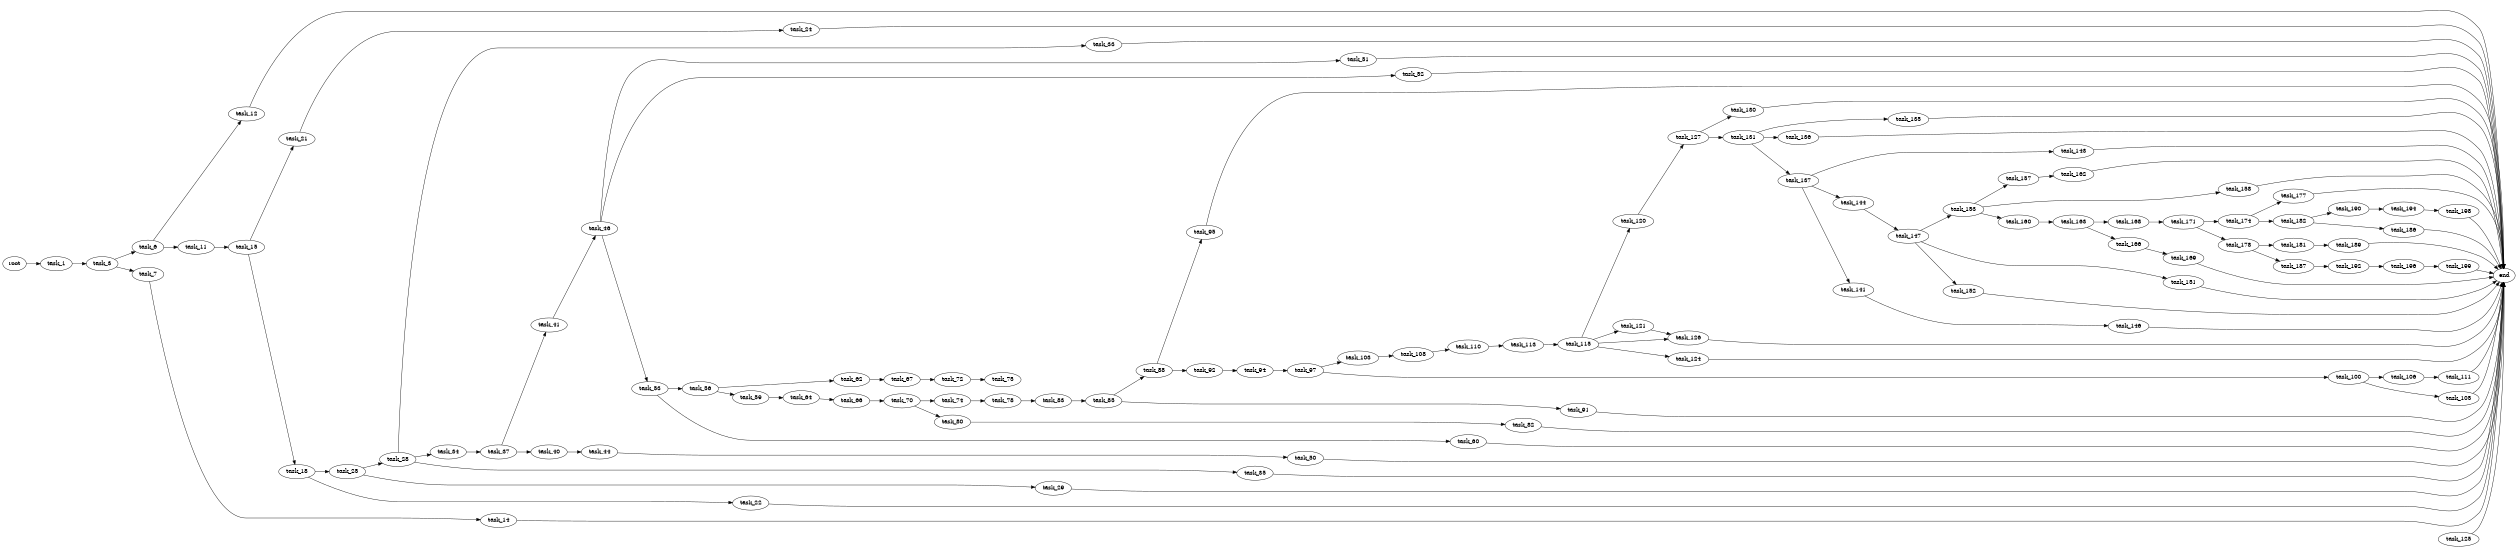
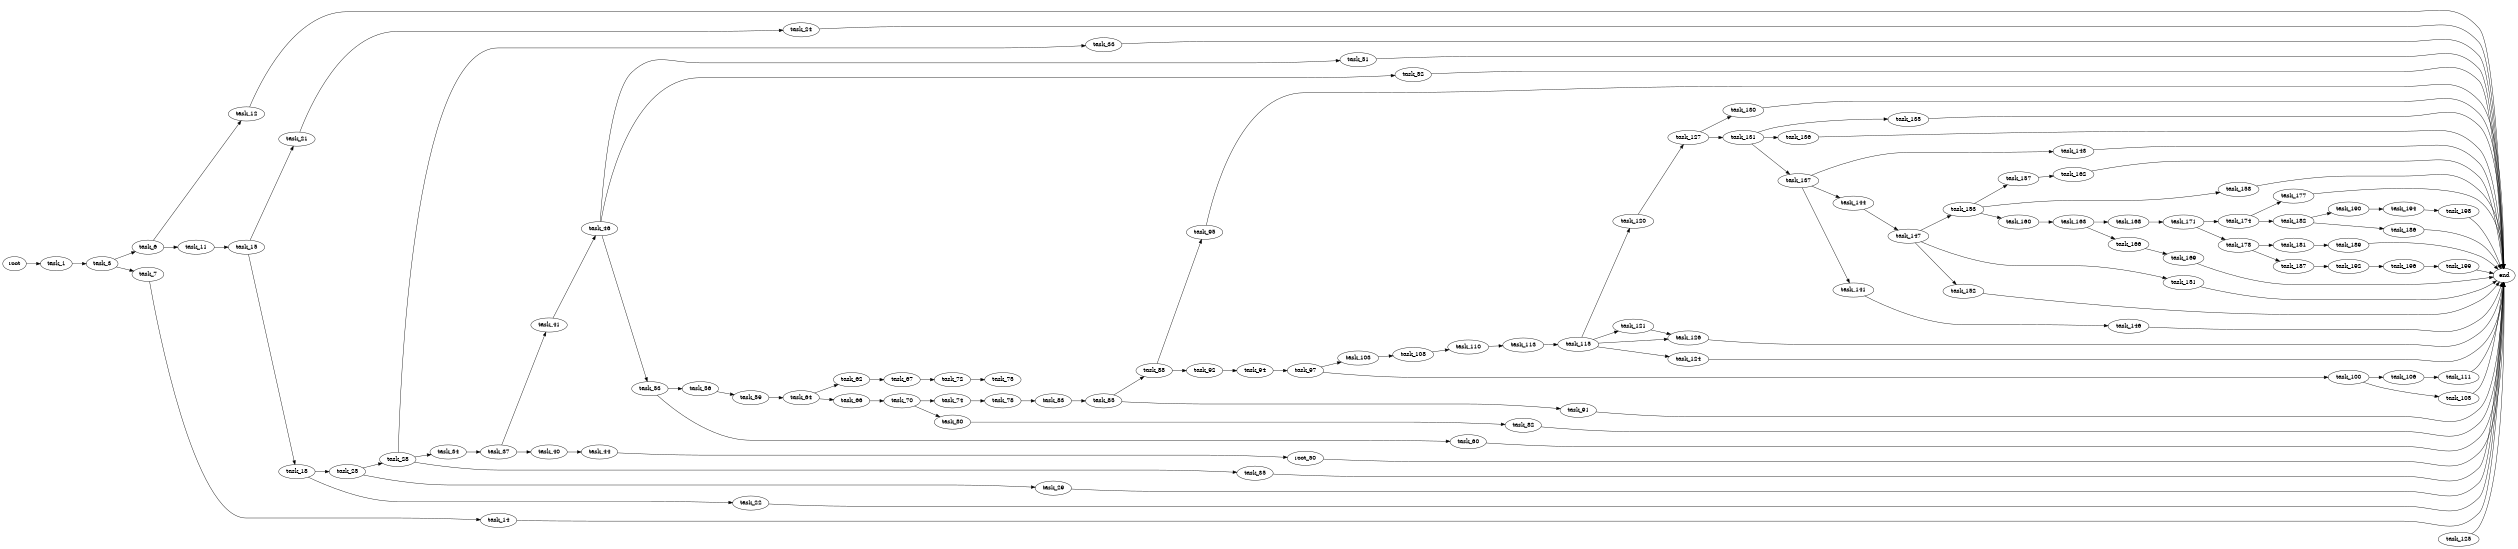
  digraph {
    rankdir=LR
    root
    task_1
    task_3
    task_6
    task_7
    task_11
    task_12
    task_14
    task_15
    end
    task_18
    task_21
    task_22
    task_25
    task_24
    task_28
    task_29
    task_33
    task_34
    task_35
    task_37
    task_40
    task_41
    task_44
    task_46
-   task_50
+   task_50 [label=root_50]
    task_51
    task_52
    task_53
    task_56
    task_60
    task_59
    task_62
    task_64
    task_67
    task_66
    task_72
    task_70
    task_74
    task_80
    task_75
    task_78
    task_83
    task_82
    task_85
    task_88
    task_91
    task_92
    task_95
    task_94
    task_97
    task_100
    task_103
    task_105
    task_106
    task_108
    task_111
    task_110
    task_113
    task_115
    task_120
    task_121
    task_124
    task_126
    task_127
    task_125
    task_130
    task_131
    task_135
    task_136
    task_137
    task_141
    task_143
    task_144
    task_146
    task_147
    task_151
    task_152
    task_153
    task_157
    task_158
    task_160
    task_162
    task_163
    task_166
    task_168
    task_169
    task_171
    task_174
    task_178
    task_177
    task_182
    task_181
    task_187
    task_186
    task_190
    task_189
    task_192
    task_194
    task_196
    task_198
    task_199
    root -> task_1
    task_1 -> task_3
    task_3 -> task_6
    task_3 -> task_7
    task_6 -> task_11
    task_6 -> task_12
    task_7 -> task_14
    task_11 -> task_15
    task_12 -> end
    task_14 -> end
    task_15 -> task_18
    task_15 -> task_21
    task_18 -> task_22
    task_18 -> task_25
    task_21 -> task_24
    task_22 -> end
    task_25 -> task_28
    task_25 -> task_29
    task_24 -> end
    task_28 -> task_33
    task_28 -> task_34
    task_28 -> task_35
    task_29 -> end
    task_33 -> end
    task_34 -> task_37
    task_35 -> end
    task_37 -> task_40
    task_37 -> task_41
    task_40 -> task_44
    task_41 -> task_46
    task_44 -> task_50
    task_46 -> task_51
    task_46 -> task_52
    task_46 -> task_53
    task_50 -> end
    task_51 -> end
    task_52 -> end
    task_53 -> task_56
    task_53 -> task_60
    task_56 -> task_59
-   task_56 -> task_62
+   task_64 -> task_62
    task_60 -> end
    task_59 -> task_64
    task_62 -> task_67
    task_64 -> task_66
    task_67 -> task_72
    task_66 -> task_70
    task_72 -> task_75
    task_70 -> task_74
    task_70 -> task_80
    task_74 -> task_78
    task_80 -> task_82
    task_78 -> task_83
    task_83 -> task_85
    task_82 -> end
    task_85 -> task_88
    task_85 -> task_91
    task_88 -> task_92
    task_88 -> task_95
    task_91 -> end
    task_92 -> task_94
    task_95 -> end
    task_94 -> task_97
    task_97 -> task_100
    task_97 -> task_103
    task_100 -> task_105
    task_100 -> task_106
    task_103 -> task_108
    task_105 -> end
    task_106 -> task_111
    task_108 -> task_110
    task_111 -> end
    task_110 -> task_113
    task_113 -> task_115
    task_115 -> task_120
    task_115 -> task_121
    task_115 -> task_124
    task_115 -> task_126
    task_120 -> task_127
    task_121 -> task_126
    task_124 -> end
    task_126 -> end
    task_127 -> task_130
    task_127 -> task_131
    task_125 -> end
    task_130 -> end
    task_131 -> task_135
    task_131 -> task_136
    task_131 -> task_137
    task_135 -> end
    task_136 -> end
    task_137 -> task_141
    task_137 -> task_143
    task_137 -> task_144
    task_141 -> task_146
    task_143 -> end
    task_144 -> task_147
    task_146 -> end
    task_147 -> task_151
    task_147 -> task_152
    task_147 -> task_153
    task_151 -> end
    task_152 -> end
    task_153 -> task_157
    task_153 -> task_158
    task_153 -> task_160
    task_157 -> task_162
    task_158 -> end
    task_160 -> task_163
    task_162 -> end
    task_163 -> task_166
    task_163 -> task_168
    task_166 -> task_169
    task_168 -> task_171
    task_169 -> end
    task_171 -> task_174
    task_171 -> task_178
    task_174 -> task_177
    task_174 -> task_182
    task_178 -> task_181
    task_178 -> task_187
    task_177 -> end
    task_182 -> task_186
    task_182 -> task_190
    task_181 -> task_189
    task_187 -> task_192
    task_186 -> end
    task_190 -> task_194
    task_189 -> end
    task_192 -> task_196
    task_194 -> task_198
    task_196 -> task_199
    task_198 -> end
    task_199 -> end
  }
